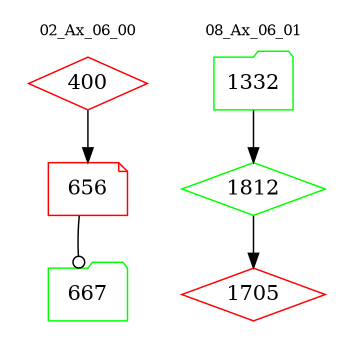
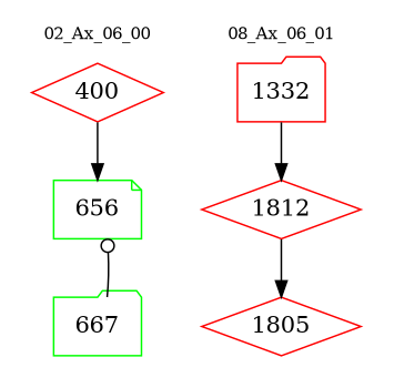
  digraph {
    node [color=red shape=diamond]
    edge [arrowhead=normal color=black]
    n1 [label=400]
-   n2 [label=656 shape=note]
+   n2 [color=green label=656 shape=note]
    n3 [color=green label=667 shape=folder]
-   n4 [color=green label=1332 shape=folder]
-   n5 [color=green label=1812]
-   n6 [label=1705]
+   n4 [label=1332 shape=folder]
+   n5 [label=1812]
+   n6 [label=1805]
    subgraph cluster_1 {
      color=white
      fontsize=10
      label="02_Ax_06_00"
      n1
      n2
      n3
    }
    subgraph cluster_2 {
      color=white
      fontsize=10
      label="08_Ax_06_01"
      n4
      n5
      n6
    }
    n1 -> n2
-   n2 -> n3 [arrowhead=odot]
+   n3 -> n2 [arrowhead=odot]
    n4 -> n5
    n5 -> n6
  }
